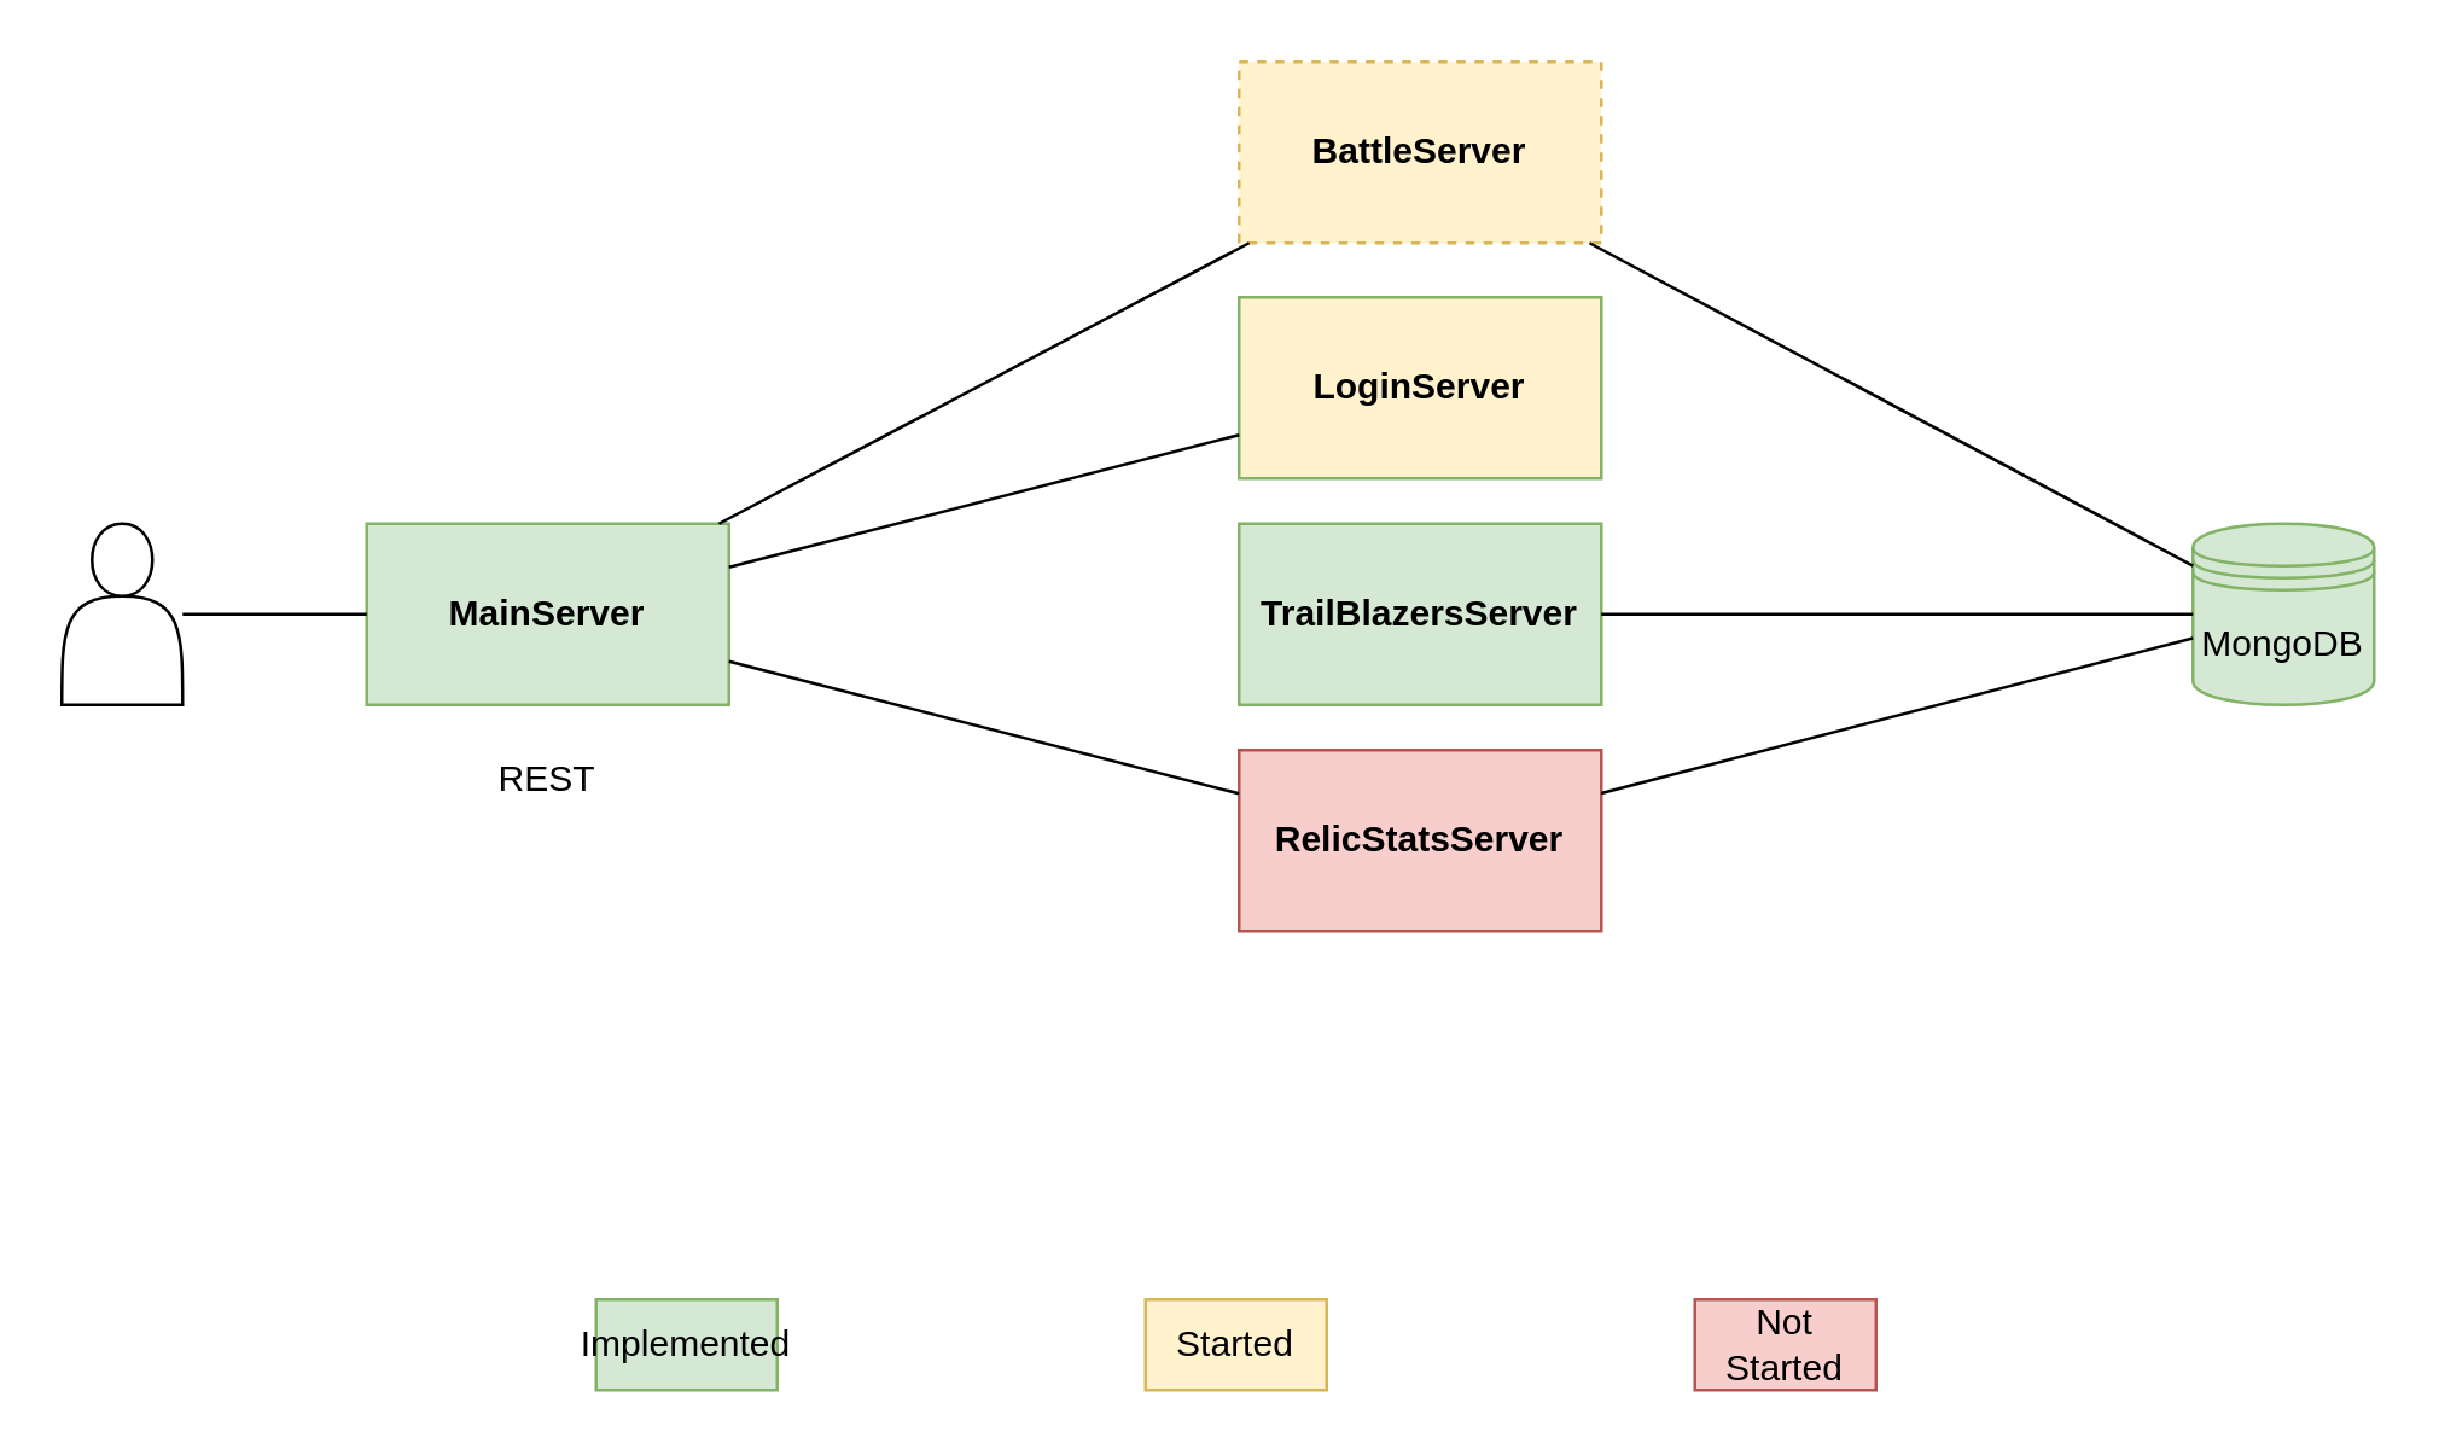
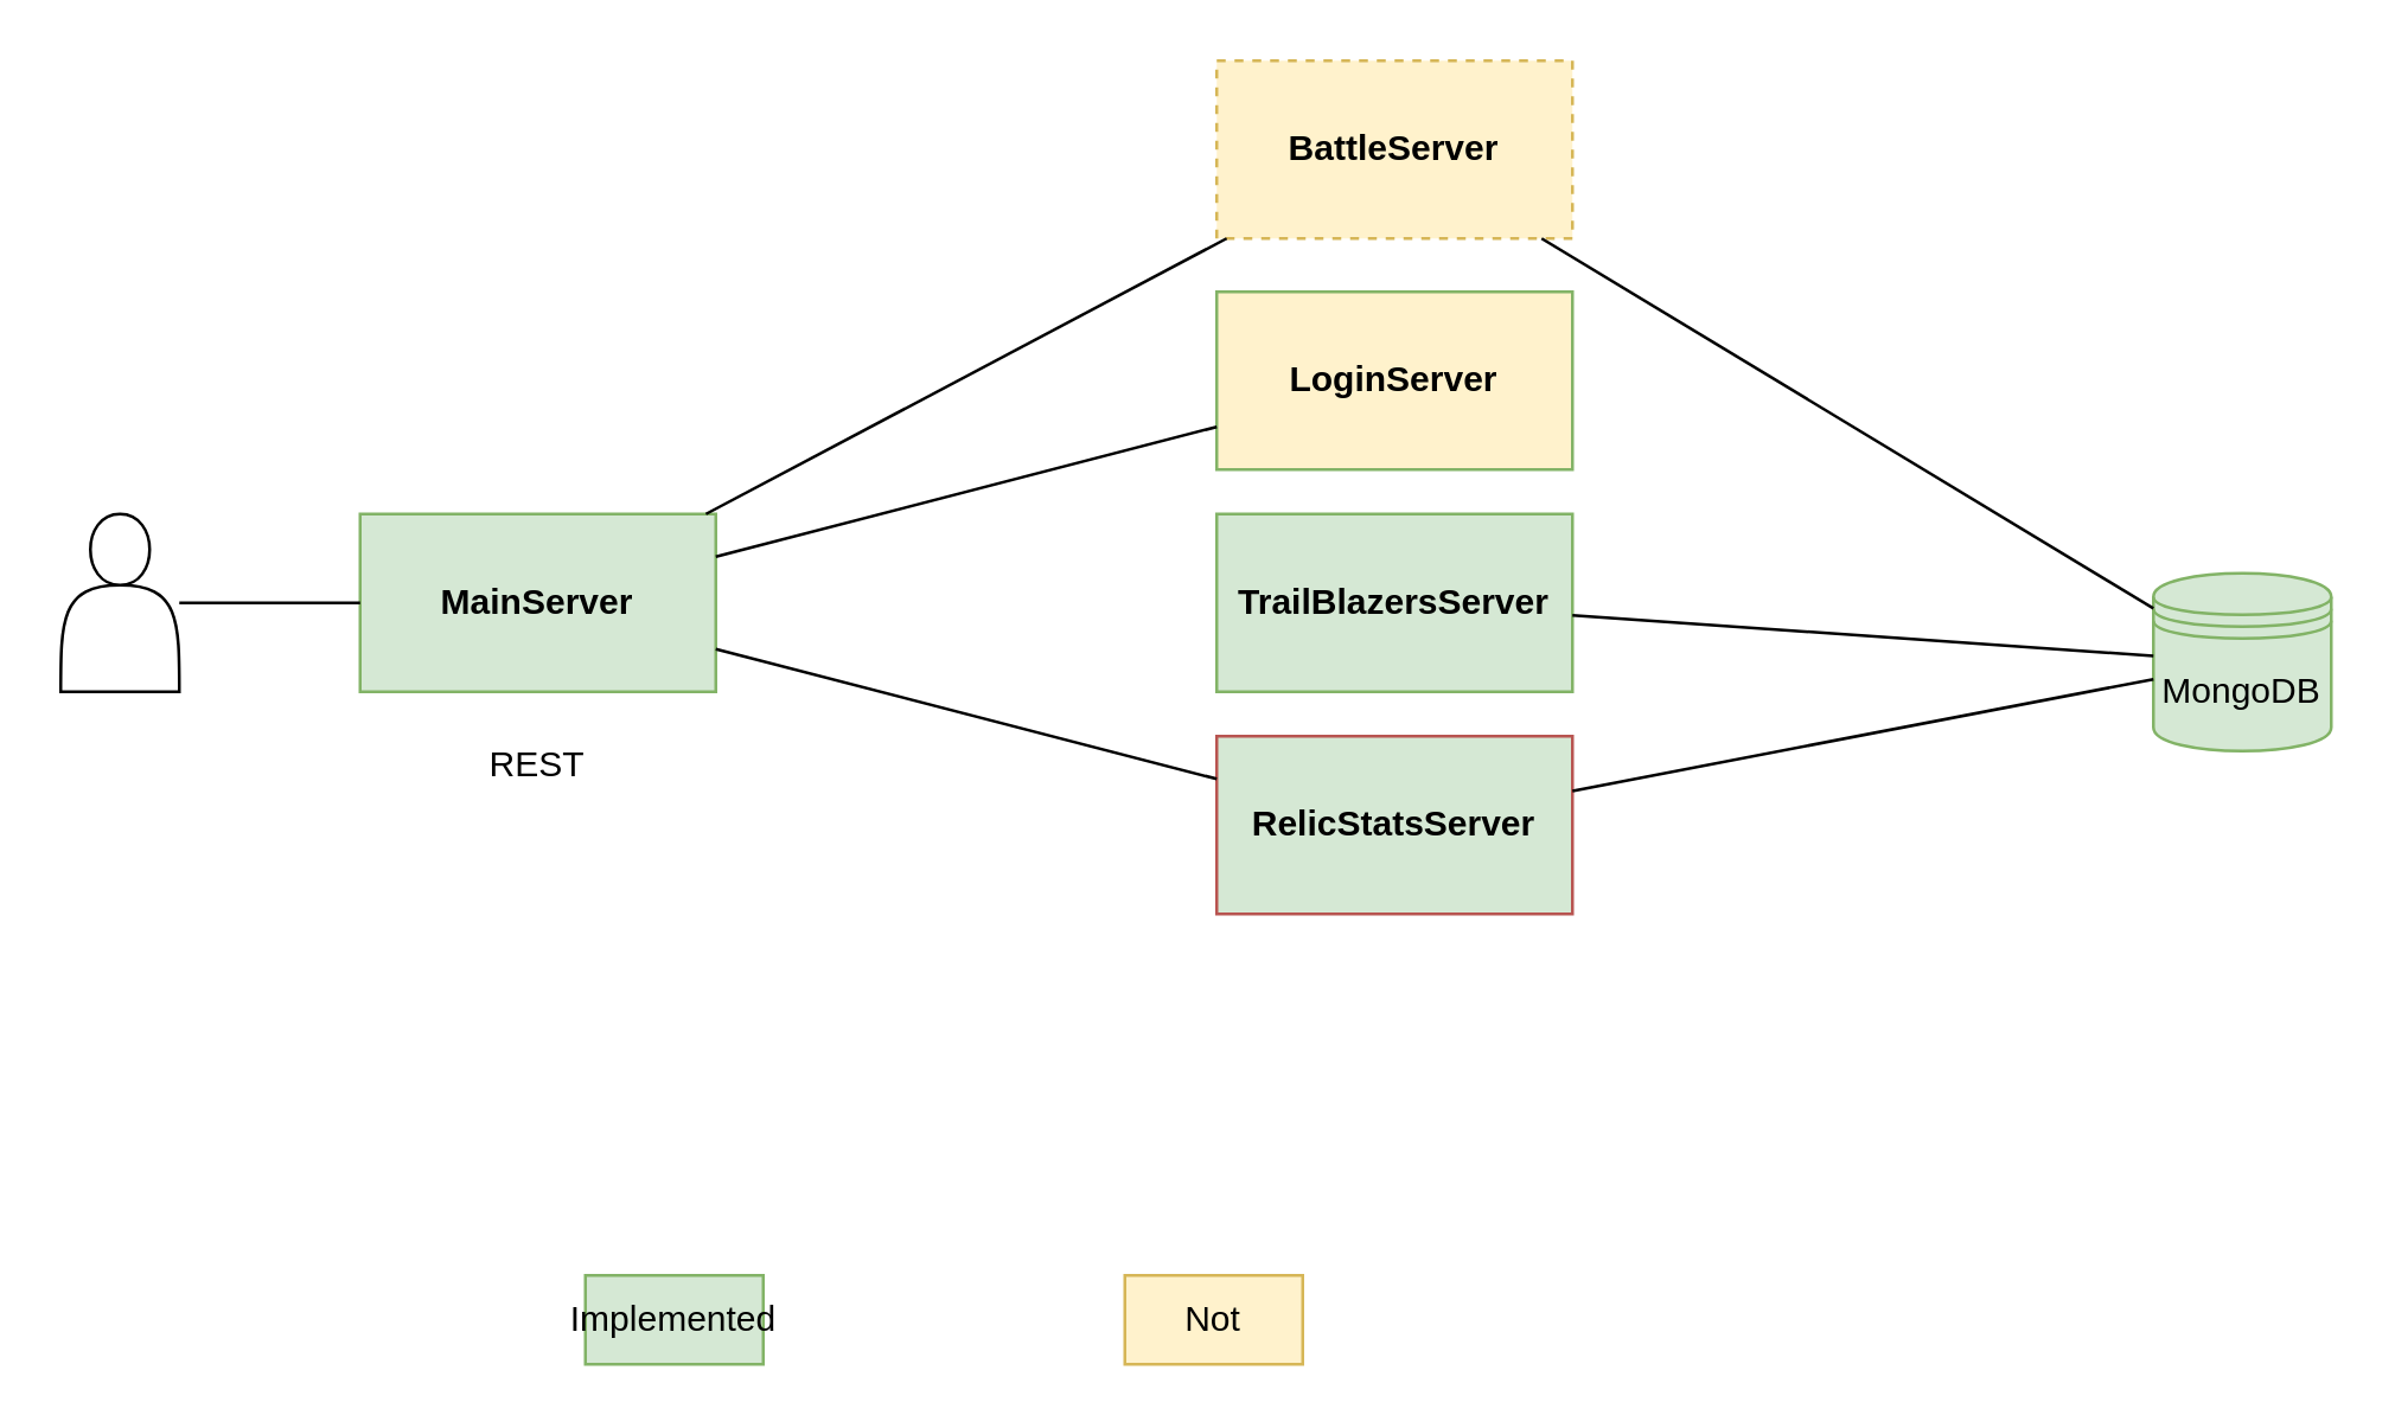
  <mxCell id="0" />
  <mxCell id="1" parent="0" />
  <mxCell id="2" value="&lt;strong&gt;BattleServer&lt;/strong&gt;" style="whiteSpace=wrap;html=1;align=center;treeFolding=1;treeMoving=1;newEdgeStyle={&quot;edgeStyle&quot;:&quot;elbowEdgeStyle&quot;,&quot;startArrow&quot;:&quot;none&quot;,&quot;endArrow&quot;:&quot;none&quot;};fillColor=#fff2cc;strokeColor=#d6b656;dashed=1;" vertex="1" parent="1"><mxGeometry x="410" y="20" width="120" height="60" as="geometry" /></mxCell>
- <mxCell id="3" value="&lt;p&gt;&lt;font face=&quot;Helvetica&quot;&gt;&lt;b&gt;Relic&lt;span style=&quot;background-color: transparent;&quot;&gt;Stats&lt;/span&gt;&lt;span style=&quot;background-color: transparent;&quot;&gt;Server&lt;/span&gt;&lt;/b&gt;&lt;/font&gt;&lt;/p&gt;" style="whiteSpace=wrap;html=1;align=center;treeFolding=1;treeMoving=1;newEdgeStyle={&quot;edgeStyle&quot;:&quot;elbowEdgeStyle&quot;,&quot;startArrow&quot;:&quot;none&quot;,&quot;endArrow&quot;:&quot;none&quot;};fillColor=#f8cecc;strokeColor=#b85450;" vertex="1" parent="1"><mxGeometry x="410" y="248" width="120" height="60" as="geometry" /></mxCell>
+ <mxCell id="3" value="&lt;p&gt;&lt;font face=&quot;Helvetica&quot;&gt;&lt;b&gt;Relic&lt;span style=&quot;background-color: transparent;&quot;&gt;Stats&lt;/span&gt;&lt;span style=&quot;background-color: transparent;&quot;&gt;Server&lt;/span&gt;&lt;/b&gt;&lt;/font&gt;&lt;/p&gt;" style="whiteSpace=wrap;html=1;align=center;treeFolding=1;treeMoving=1;newEdgeStyle={&quot;edgeStyle&quot;:&quot;elbowEdgeStyle&quot;,&quot;startArrow&quot;:&quot;none&quot;,&quot;endArrow&quot;:&quot;none&quot;};fillColor=#d5e8d4;strokeColor=#b85450;" vertex="1" parent="1"><mxGeometry x="410" y="248" width="120" height="60" as="geometry" /></mxCell>
  <mxCell id="4" value="&lt;strong&gt;LoginServer&lt;/strong&gt;" style="whiteSpace=wrap;html=1;align=center;treeFolding=1;treeMoving=1;newEdgeStyle={&quot;edgeStyle&quot;:&quot;elbowEdgeStyle&quot;,&quot;startArrow&quot;:&quot;none&quot;,&quot;endArrow&quot;:&quot;none&quot;};fillColor=#fff2cc;strokeColor=#82b366;" vertex="1" parent="1"><mxGeometry x="410" y="98" width="120" height="60" as="geometry" /></mxCell>
  <mxCell id="5" value="&lt;strong&gt;MainServer&lt;/strong&gt;" style="whiteSpace=wrap;html=1;align=center;treeFolding=1;treeMoving=1;newEdgeStyle={&quot;edgeStyle&quot;:&quot;elbowEdgeStyle&quot;,&quot;startArrow&quot;:&quot;none&quot;,&quot;endArrow&quot;:&quot;none&quot;};fillColor=#d5e8d4;strokeColor=#82b366;" vertex="1" parent="1"><mxGeometry x="121" y="173" width="120" height="60" as="geometry" /></mxCell>
  <mxCell id="6" value="&lt;b&gt;TrailBlazersServer&lt;/b&gt;" style="whiteSpace=wrap;html=1;align=center;treeFolding=1;treeMoving=1;newEdgeStyle={&quot;edgeStyle&quot;:&quot;elbowEdgeStyle&quot;,&quot;startArrow&quot;:&quot;none&quot;,&quot;endArrow&quot;:&quot;none&quot;};fillColor=#d5e8d4;strokeColor=#82b366;" vertex="1" parent="1"><mxGeometry x="410" y="173" width="120" height="60" as="geometry" /></mxCell>
- <mxCell id="7" value="MongoDB" style="shape=datastore;whiteSpace=wrap;html=1;fillColor=#d5e8d4;strokeColor=#82b366;" vertex="1" parent="1"><mxGeometry x="726" y="173" width="60" height="60" as="geometry" /></mxCell>
+ <mxCell id="7" value="MongoDB" style="shape=datastore;whiteSpace=wrap;html=1;fillColor=#d5e8d4;strokeColor=#82b366;" vertex="1" parent="1"><mxGeometry x="726" y="193" width="60" height="60" as="geometry" /></mxCell>
  <mxCell id="8" value="" style="endArrow=none;html=1;" edge="1" parent="1" source="5" target="2"><mxGeometry width="50" height="50" relative="1" as="geometry"><mxPoint x="313" y="186" as="sourcePoint" /><mxPoint x="363" y="136" as="targetPoint" /></mxGeometry></mxCell>
  <mxCell id="9" value="" style="endArrow=none;html=1;" edge="1" parent="1" source="5" target="4"><mxGeometry width="50" height="50" relative="1" as="geometry"><mxPoint x="305" y="164" as="sourcePoint" /><mxPoint x="430" y="90" as="targetPoint" /></mxGeometry></mxCell>
  <mxCell id="10" value="" style="endArrow=none;html=1;" edge="1" parent="1" source="5" target="3"><mxGeometry width="50" height="50" relative="1" as="geometry"><mxPoint x="325" y="184" as="sourcePoint" /><mxPoint x="450" y="110" as="targetPoint" /></mxGeometry></mxCell>
  <mxCell id="11" value="" style="endArrow=none;html=1;" edge="1" parent="1" source="2" target="7"><mxGeometry width="50" height="50" relative="1" as="geometry"><mxPoint x="248" y="183" as="sourcePoint" /><mxPoint x="423" y="90" as="targetPoint" /></mxGeometry></mxCell>
  <mxCell id="12" value="" style="endArrow=none;html=1;" edge="1" parent="1" source="6" target="7"><mxGeometry width="50" height="50" relative="1" as="geometry"><mxPoint x="268" y="203" as="sourcePoint" /><mxPoint x="443" y="110" as="targetPoint" /></mxGeometry></mxCell>
  <mxCell id="13" value="" style="endArrow=none;html=1;" edge="1" parent="1" source="3" target="7"><mxGeometry width="50" height="50" relative="1" as="geometry"><mxPoint x="278" y="213" as="sourcePoint" /><mxPoint x="453" y="120" as="targetPoint" /></mxGeometry></mxCell>
  <mxCell id="14" value="" style="shape=actor;whiteSpace=wrap;html=1;" vertex="1" parent="1"><mxGeometry x="20" y="173" width="40" height="60" as="geometry" /></mxCell>
  <mxCell id="15" value="" style="endArrow=none;html=1;" edge="1" parent="1" source="14" target="5"><mxGeometry width="50" height="50" relative="1" as="geometry"><mxPoint x="-109" y="202.29" as="sourcePoint" /><mxPoint x="60" y="202.29" as="targetPoint" /></mxGeometry></mxCell>
  <mxCell id="16" value="REST" style="text;html=1;align=center;verticalAlign=middle;whiteSpace=wrap;rounded=0;" vertex="1" parent="1"><mxGeometry x="151" y="243" width="60" height="30" as="geometry" /></mxCell>
  <mxCell id="17" value="Implemented" style="text;html=1;align=center;verticalAlign=middle;whiteSpace=wrap;rounded=0;fillColor=#d5e8d4;strokeColor=#82b366;" vertex="1" parent="1"><mxGeometry x="197" y="430" width="60" height="30" as="geometry" /></mxCell>
- <mxCell id="18" value="Started" style="text;html=1;align=center;verticalAlign=middle;whiteSpace=wrap;rounded=0;fillColor=#fff2cc;strokeColor=#d6b656;" vertex="1" parent="1"><mxGeometry x="379" y="430" width="60" height="30" as="geometry" /></mxCell>
- <mxCell id="19" value="Not Started" style="text;html=1;align=center;verticalAlign=middle;whiteSpace=wrap;rounded=0;fillColor=#f8cecc;strokeColor=#b85450;" vertex="1" parent="1"><mxGeometry x="561" y="430" width="60" height="30" as="geometry" /></mxCell>
+ <mxCell id="18" value="Not" style="text;html=1;align=center;verticalAlign=middle;whiteSpace=wrap;rounded=0;fillColor=#fff2cc;strokeColor=#d6b656;" vertex="1" parent="1"><mxGeometry x="379" y="430" width="60" height="30" as="geometry" /></mxCell>
